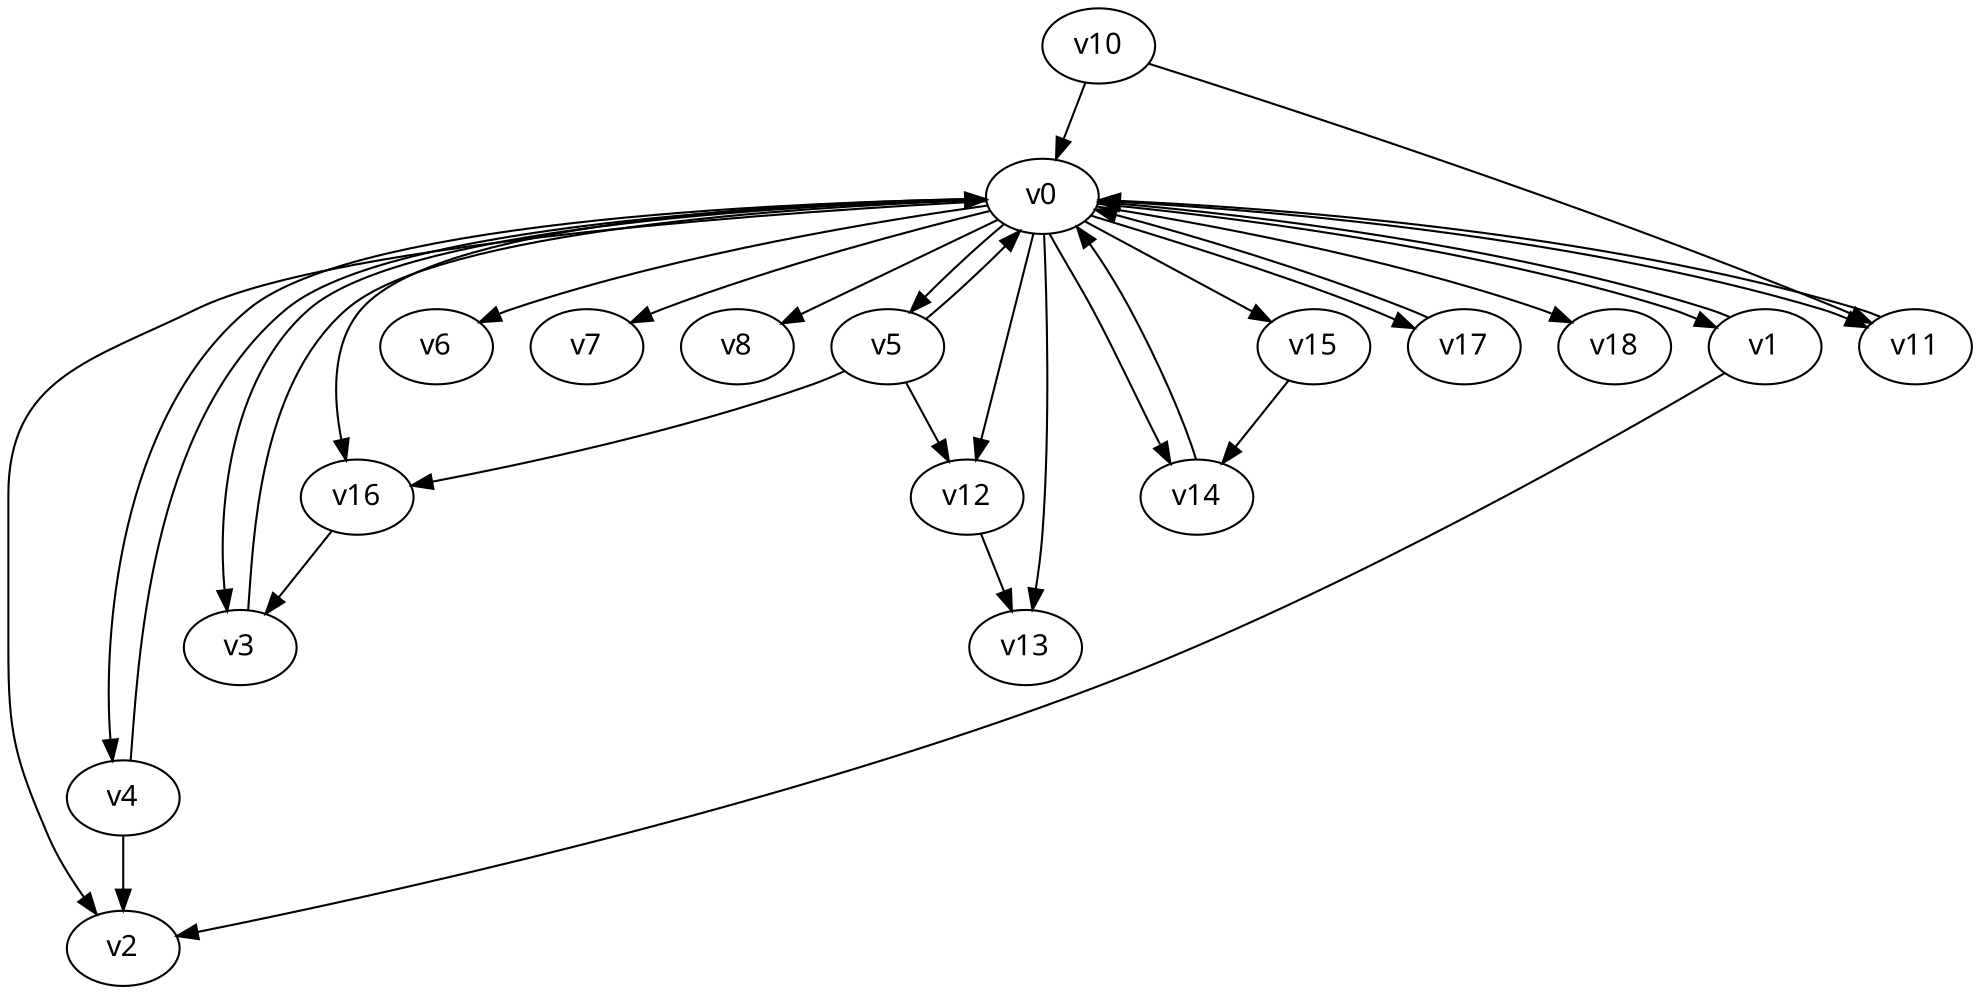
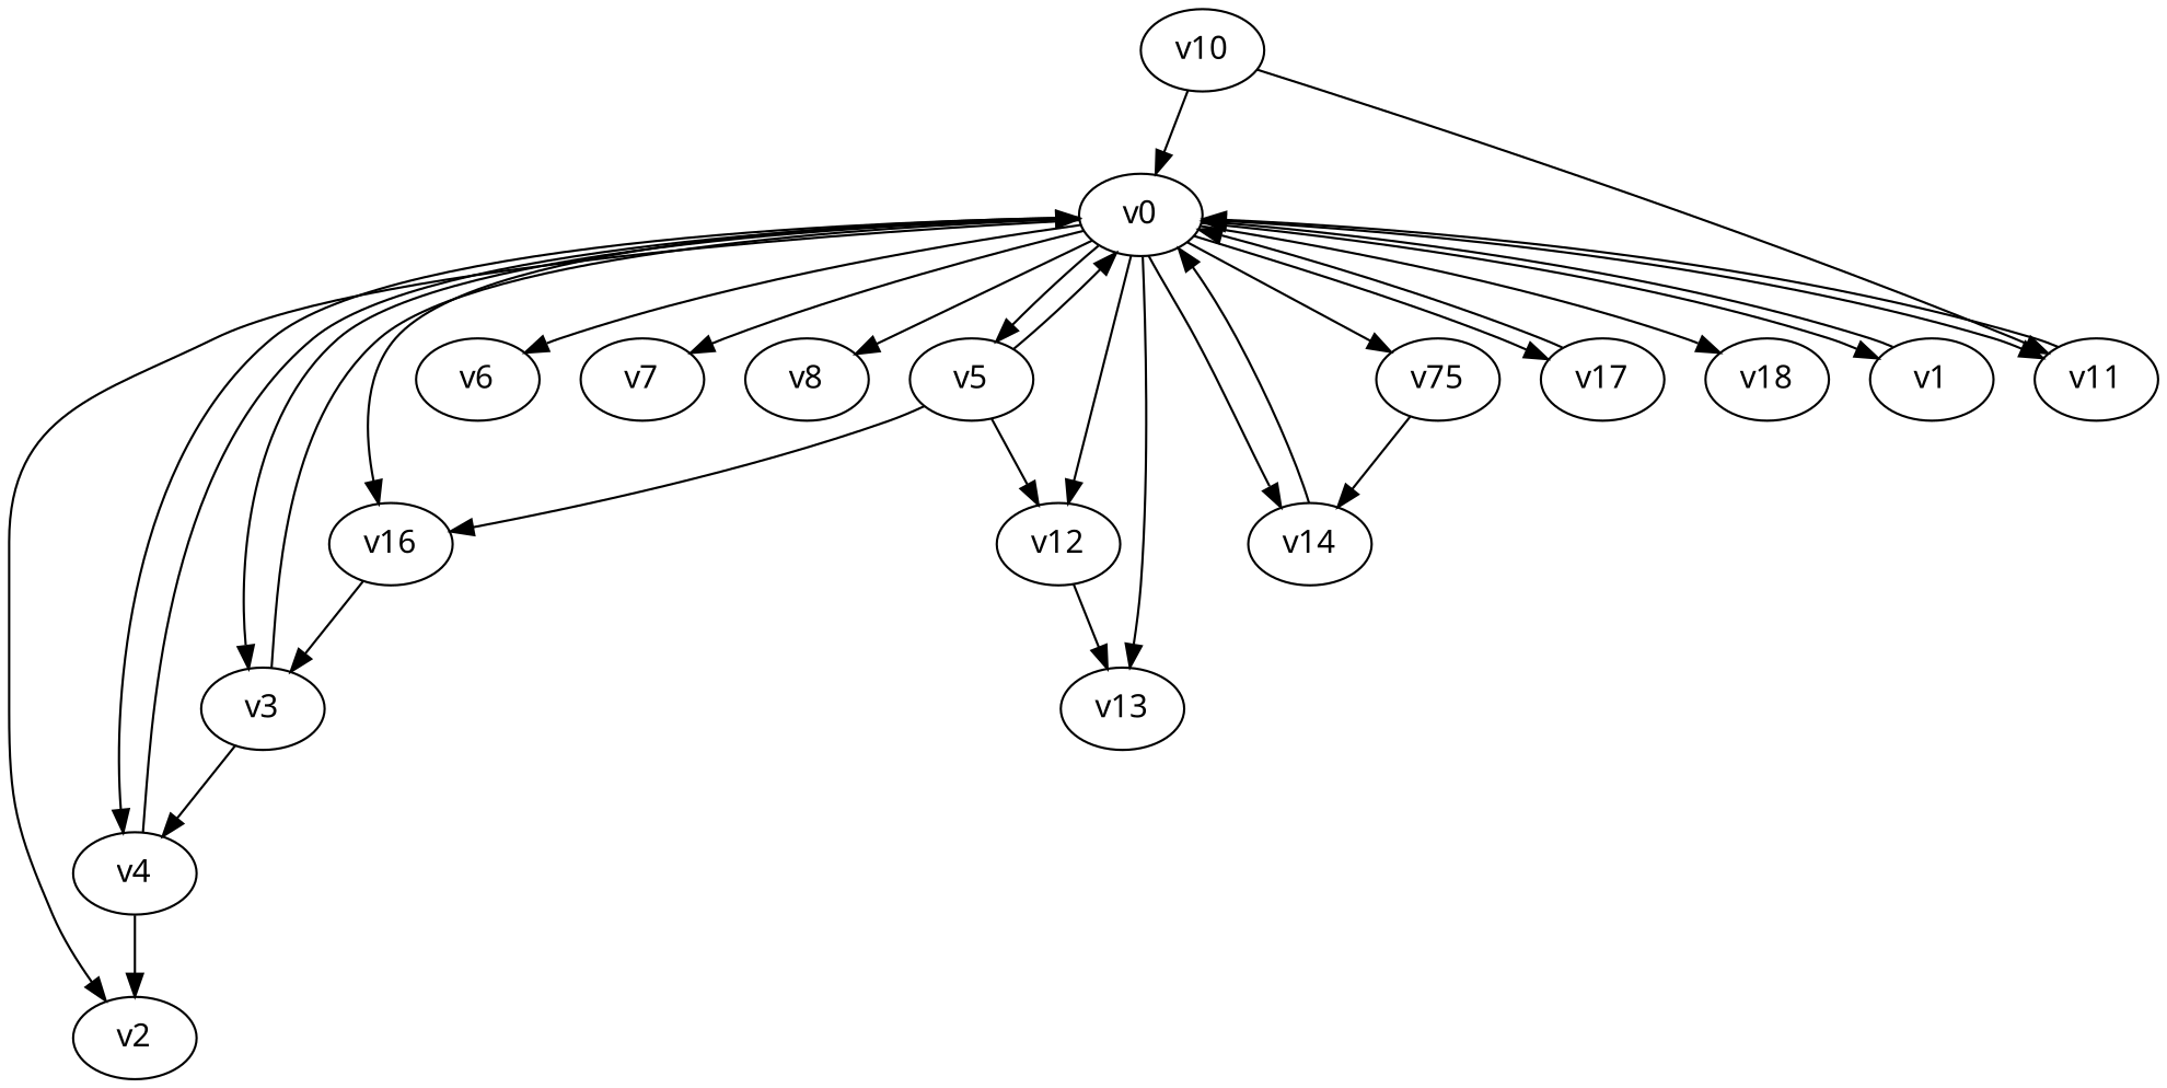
  digraph {
    fontname="Noto Sans"
    node [fontname="Noto Sans" player=0 priority=1]
    edge [fontname="Noto Sans"]
    v0 [player=1]
    v1 [priority=0]
    v2 [priority=0]
    v3
    v4 [player=1 priority=0]
    v5
    v6 [priority=0]
    v7 [priority=0]
    v8 [player=1]
    v11 [player=1]
    v12
    v13 [priority=0]
    v14 [player=1]
-   v15 [player=1]
+   v15 [player=1 label=v75]
    v16 [player=1 priority=0]
    v17 [player=1]
    v18 [priority=0]
    v10 [priority=0]
    v0 -> v1
    v0 -> v2
    v0 -> v3
    v0 -> v4
    v0 -> v5
    v0 -> v6
    v0 -> v7
    v0 -> v8
    v0 -> v11
    v0 -> v12
    v0 -> v13
    v0 -> v14
    v0 -> v15
    v0 -> v16
    v0 -> v17
    v0 -> v18
    v1 -> v0
-   v1 -> v2
    v3 -> v0
+   v3 -> v4
    v4 -> v0
    v4 -> v2
    v5 -> v0
    v5 -> v12
    v5 -> v16
    v11 -> v0
    v12 -> v13
    v14 -> v0
    v15 -> v14
    v16 -> v3
    v17 -> v0
    v10 -> v0
    v10 -> v11
  }
